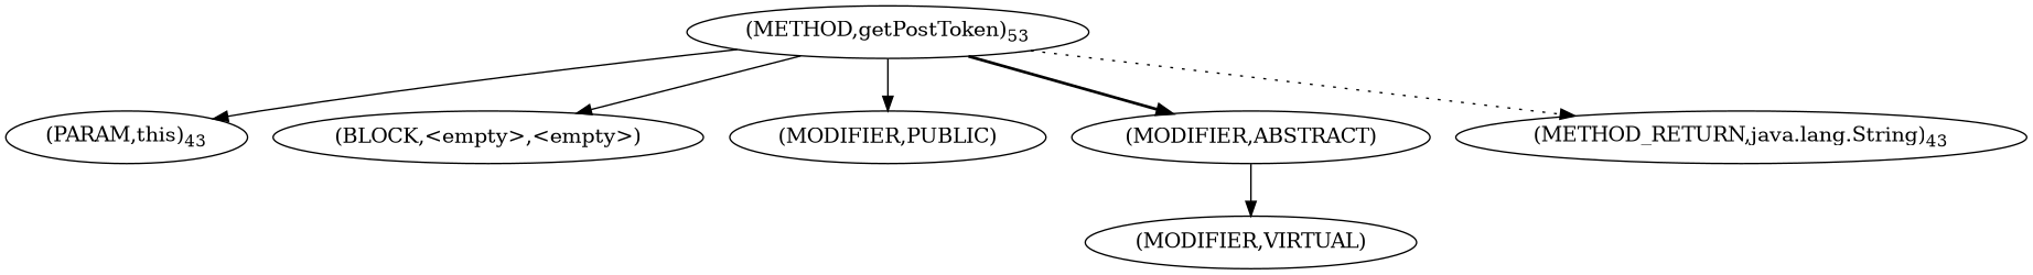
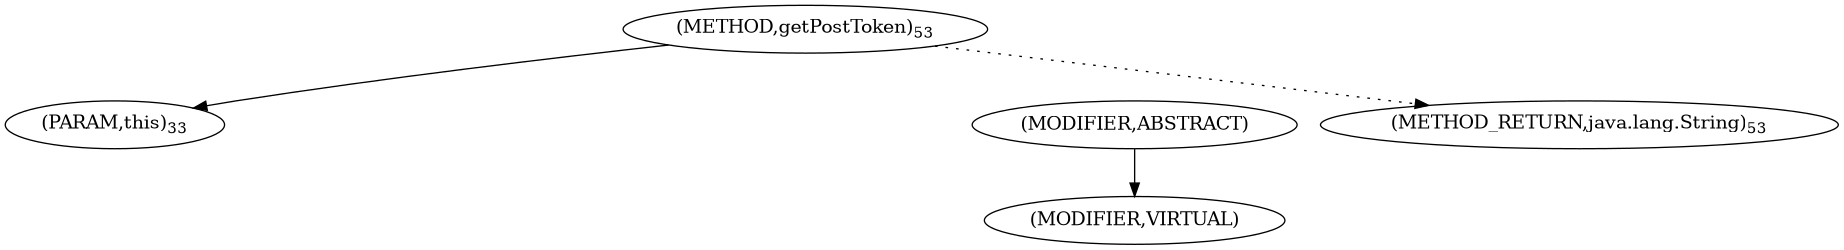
  digraph {
    edge [style=solid]
    n1 [label=<(METHOD,getPostToken)<SUB>53</SUB>>]
-   n2 [label=<(PARAM,this)<SUB>43</SUB>>]
-   n3 [label=<(BLOCK,&lt;empty&gt;,&lt;empty&gt;)>]
-   n4 [label=<(MODIFIER,PUBLIC)>]
+   n2 [label=<(PARAM,this)<SUB>33</SUB>>]
    n5 [label=<(MODIFIER,ABSTRACT)>]
-   n6 [label=<(METHOD_RETURN,java.lang.String)<SUB>43</SUB>>]
+   n6 [label=<(METHOD_RETURN,java.lang.String)<SUB>53</SUB>>]
    n7 [label=<(MODIFIER,VIRTUAL)>]
    n1 -> n2
-   n1 -> n3
-   n1 -> n4
-   n1 -> n5 [style=bold]
    n1 -> n6 [style=dotted]
    n5 -> n7
  }
